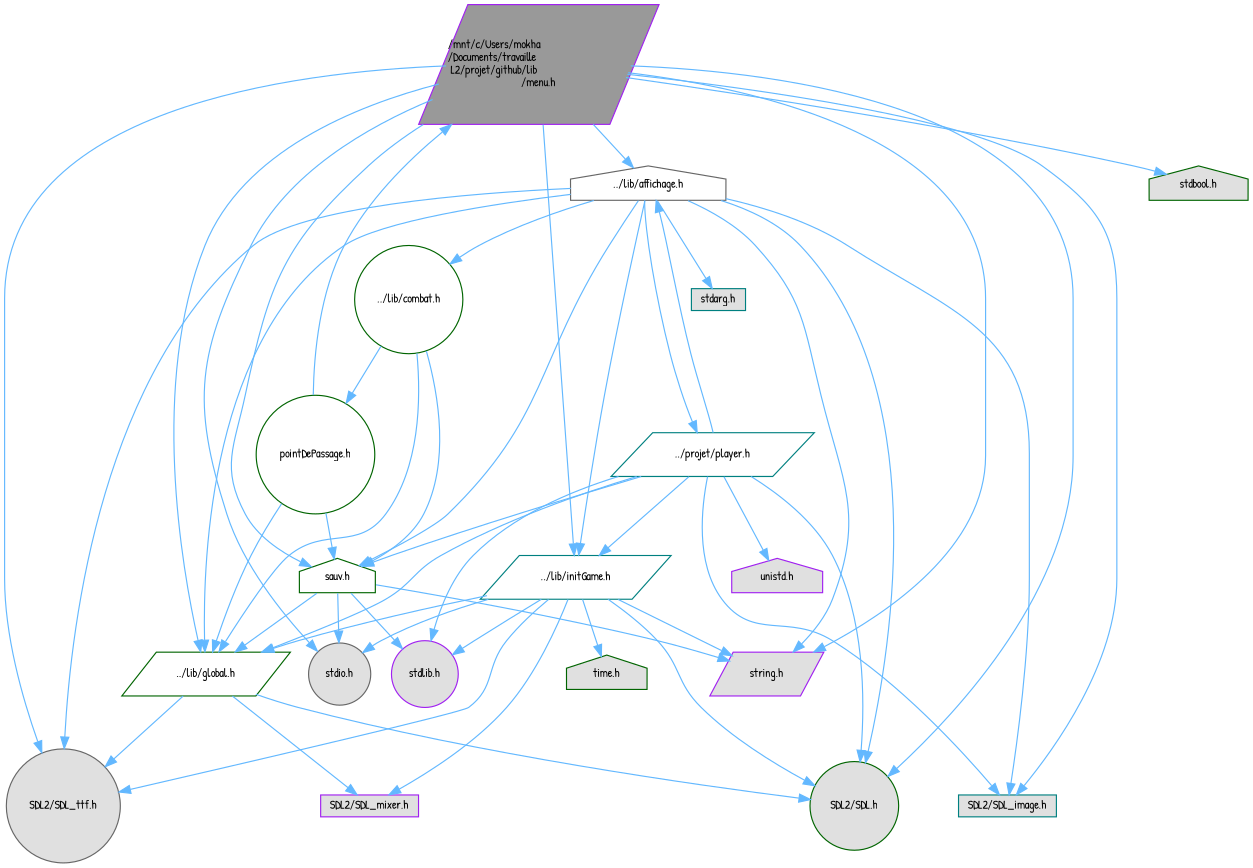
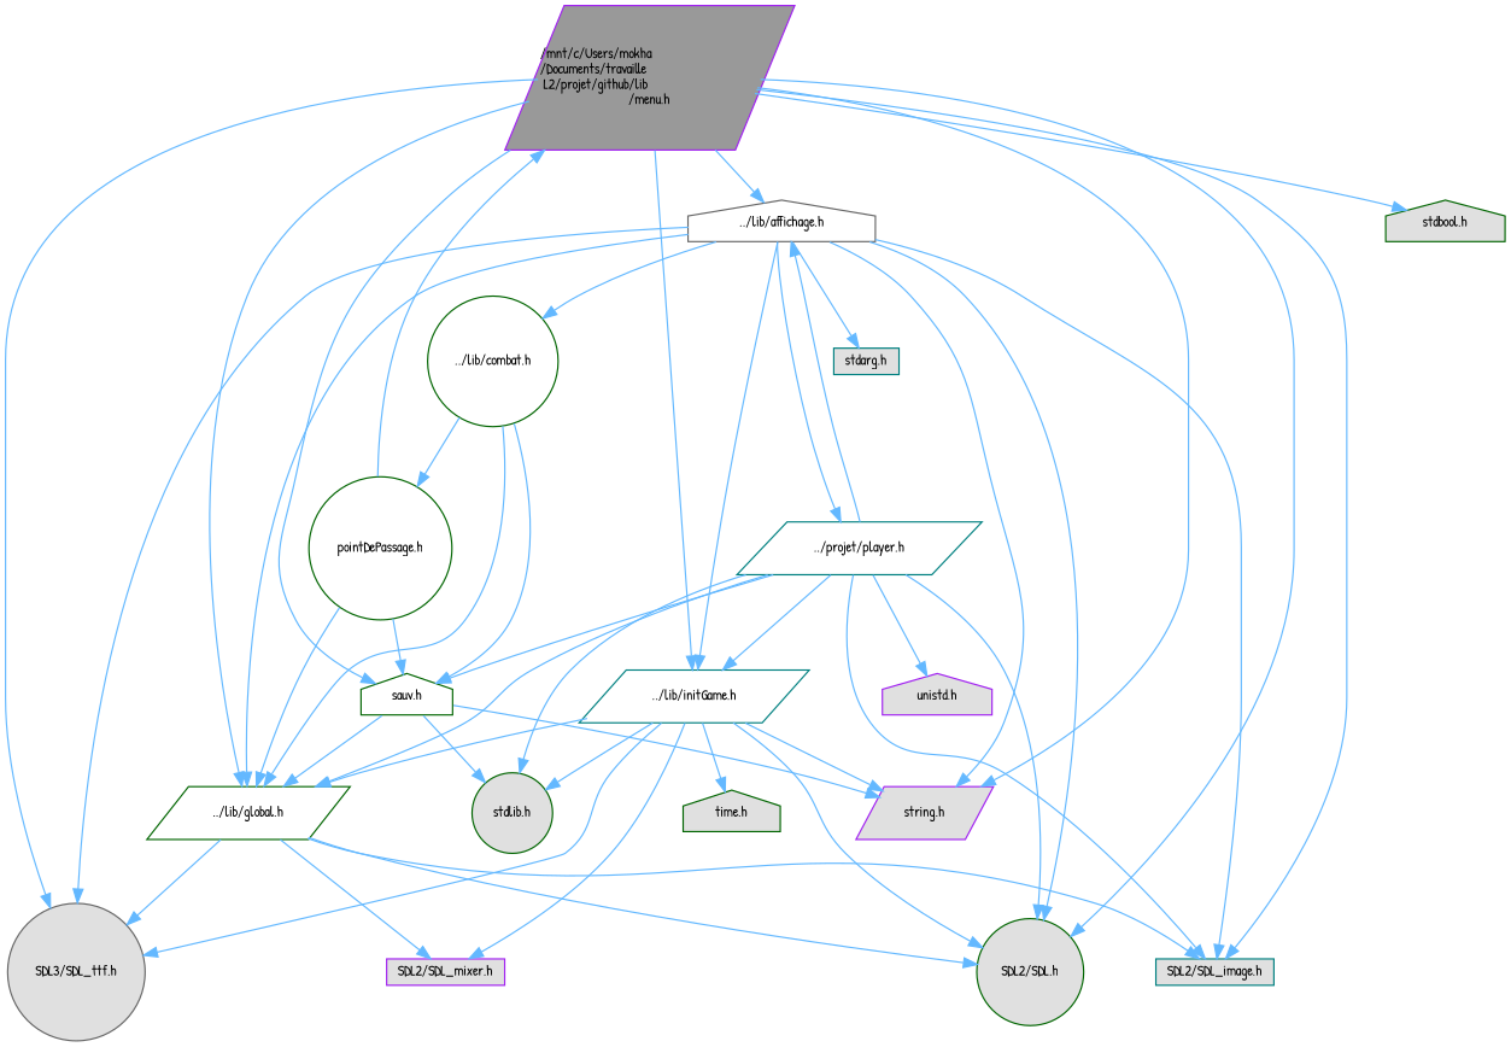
  digraph {
    fontname="Patrick Hand"
    node [color=darkgreen fillcolor="#E0E0E0" fontname="Patrick Hand" fontsize=10 shape=circle style=filled]
    edge [color=steelblue1 fontname="Patrick Hand" fontsize=10 labelfontname=Helvetica labelfontsize=10 style=solid]
    n1 [color=purple fillcolor=grey60 fontcolor=black height=0.2 label="/mnt/c/Users/mokha\l/Documents/travaille\l L2/projet/github/lib\l/menu.h" shape=parallelogram width=0.4]
    n2 [fillcolor=white height=0.2 label="sauv.h" shape=house width=0.4]
-   n3 [color=gray40 height=0.2 label="stdio.h" width=0.4]
    n4 [color=purple height=0.2 label="string.h" shape=parallelogram width=0.4]
    n5 [fillcolor=white height=0.2 label="../lib/global.h" shape=parallelogram width=0.4]
    n6 [height=0.2 label="SDL2/SDL.h" width=0.4]
    n7 [color=teal height=0.2 label="SDL2/SDL_image.h" shape=box width=0.4]
-   n8 [color=gray40 height=0.2 label="SDL2/SDL_ttf.h" width=0.4]
+   n8 [color=gray40 height=0.2 label="SDL3/SDL_ttf.h" width=0.4]
    n9 [color=teal fillcolor=white height=0.2 label="../lib/initGame.h" shape=parallelogram width=0.4]
    n10 [color=gray40 fillcolor=white height=0.2 label="../lib/affichage.h" shape=house width=0.4]
    n11 [height=0.2 label="stdbool.h" shape=house width=0.4]
-   n12 [color=purple height=0.2 label="stdlib.h" width=0.4]
+   n12 [height=0.2 label="stdlib.h" width=0.4]
    n13 [color=purple height=0.2 label="SDL2/SDL_mixer.h" shape=box width=0.4]
    n14 [height=0.2 label="time.h" shape=house width=0.4]
    n15 [color=teal height=0.2 label="stdarg.h" shape=box width=0.4]
    n16 [color=teal fillcolor=white height=0.2 label="../projet/player.h" shape=parallelogram width=0.4]
    n17 [fillcolor=white height=0.2 label="../lib/combat.h" width=0.4]
    n18 [color=purple height=0.2 label="unistd.h" shape=house width=0.4]
    n19 [fillcolor=white height=0.2 label="pointDePassage.h" width=0.4]
    n1 -> n2
-   n1 -> n3
    n1 -> n4
    n1 -> n5
    n1 -> n6
    n1 -> n7
    n1 -> n8
    n1 -> n9
    n1 -> n10
    n1 -> n11
-   n2 -> n3
    n2 -> n4
    n2 -> n5
    n2 -> n12
    n5 -> n6
+   n5 -> n7
    n5 -> n8
    n5 -> n13
-   n9 -> n3
    n9 -> n4
    n9 -> n5
    n9 -> n6
    n9 -> n8
    n9 -> n12
    n9 -> n13
    n9 -> n14
-   n10 -> n2
    n10 -> n4
    n10 -> n5
    n10 -> n6
    n10 -> n7
    n10 -> n8
    n10 -> n9
    n10 -> n15
    n10 -> n16
    n10 -> n17
    n16 -> n2
    n16 -> n5
    n16 -> n6
    n16 -> n7
    n16 -> n9
    n16 -> n10
    n16 -> n12
    n16 -> n18
    n17 -> n2
    n17 -> n5
    n17 -> n19
    n19 -> n1
    n19 -> n2
    n19 -> n5
  }
